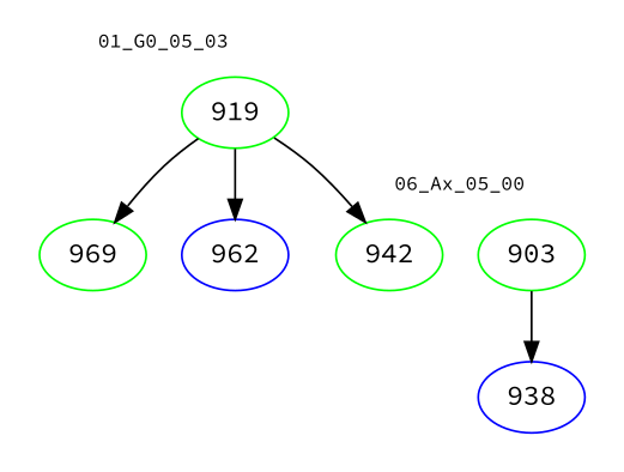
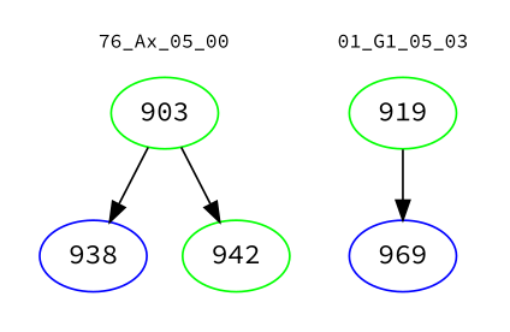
  digraph {
    fontname="Source Code Pro"
    node [color=green fontname="Source Code Pro"]
    edge [color=black fontname="Source Code Pro"]
    n1 [label=903]
    n2 [color=blue label=938]
    n3 [label=942]
    n4 [label=919]
-   n5 [label=969]
-   n6 [color=blue label=962]
+   n5 [color=blue label=969]
    subgraph cluster_1 {
      color=white
      fontsize=10
-     label="06_Ax_05_00"
+     label="76_Ax_05_00"
      n1
      n2
      n3
    }
    subgraph cluster_2 {
      color=white
      fontsize=10
-     label="01_G0_05_03"
+     label="01_G1_05_03"
      n4
      n5
-     n6
    }
    n1 -> n2
-   n4 -> n3
+   n1 -> n3
    n4 -> n5
-   n4 -> n6
  }
